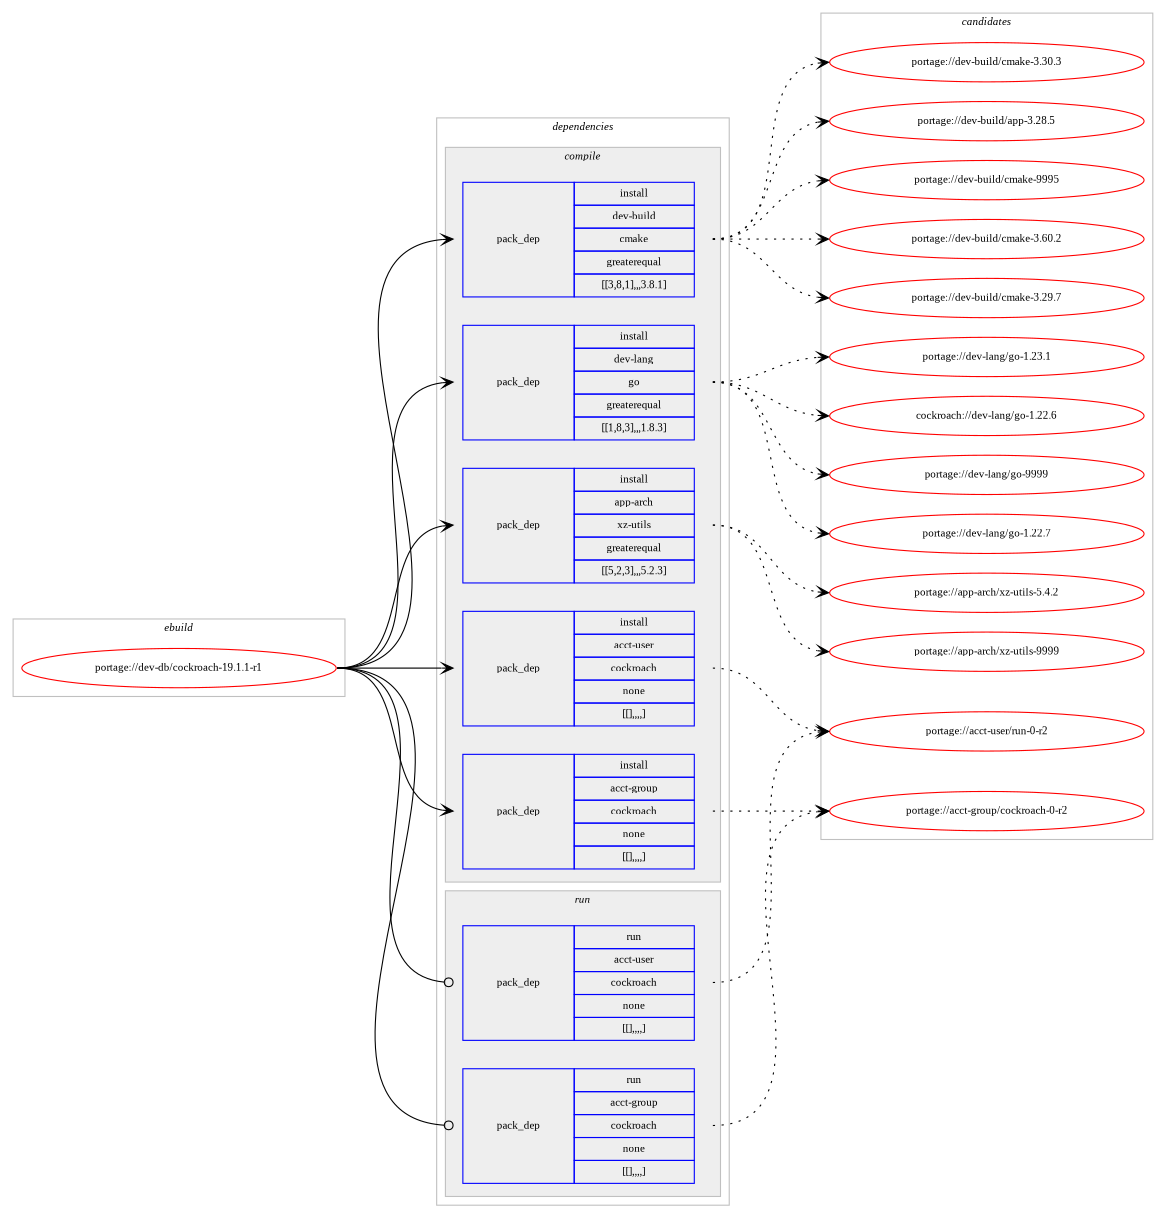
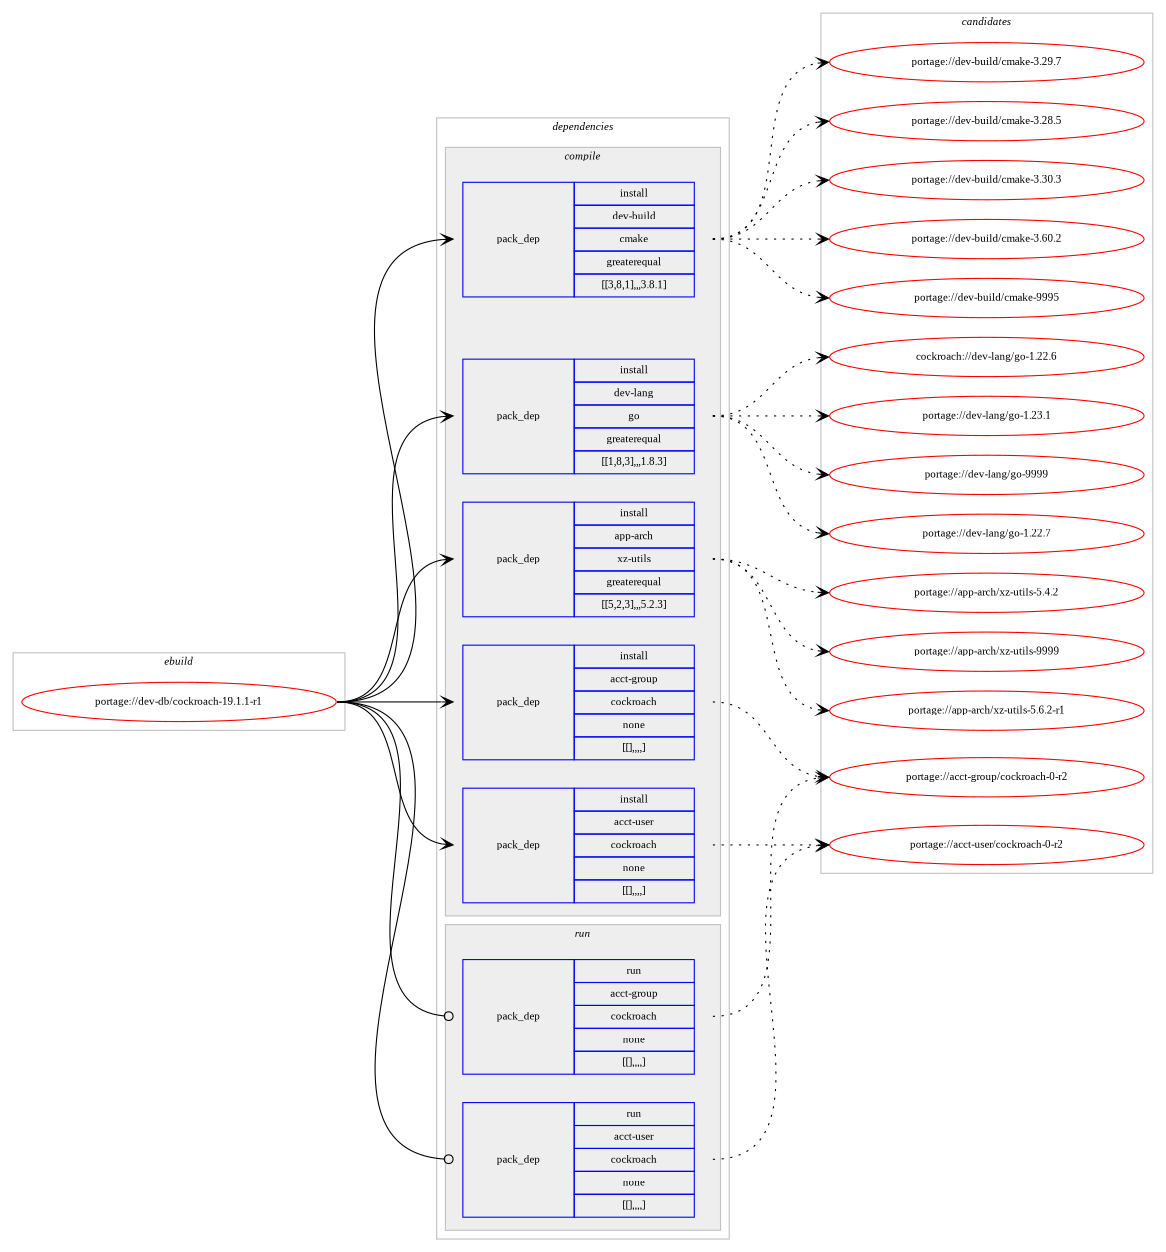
  digraph {
    compound=true
    concentrate=true
    fontname="Liberation Serif"
    fontsize=10
    newrank=true
    rankdir=LR
    ranksep=1.5
    node [color=red fontname="Liberation Serif" fontsize=10]
    edge [arrowhead=vee fontname="Liberation Serif" headport=w style=dotted tailport=e weight=100]
    n1 [label="portage://dev-db/cockroach-19.1.1-r1" width=4]
    n2 [color=blue label=<<TABLE BORDER="0" CELLBORDER="1" CELLSPACING="0" CELLPADDING="4" WIDTH="220"><TR><TD ROWSPAN="6" CELLPADDING="30">pack_dep</TD></TR><TR><TD WIDTH="110">install</TD></TR><TR><TD>acct-group</TD></TR><TR><TD>cockroach</TD></TR><TR><TD>none</TD></TR><TR><TD>[[],,,,]</TD></TR></TABLE>> shape=none]
    n3 [color=blue label=<<TABLE BORDER="0" CELLBORDER="1" CELLSPACING="0" CELLPADDING="4" WIDTH="220"><TR><TD ROWSPAN="6" CELLPADDING="30">pack_dep</TD></TR><TR><TD WIDTH="110">install</TD></TR><TR><TD>acct-user</TD></TR><TR><TD>cockroach</TD></TR><TR><TD>none</TD></TR><TR><TD>[[],,,,]</TD></TR></TABLE>> shape=none]
    n4 [color=blue label=<<TABLE BORDER="0" CELLBORDER="1" CELLSPACING="0" CELLPADDING="4" WIDTH="220"><TR><TD ROWSPAN="6" CELLPADDING="30">pack_dep</TD></TR><TR><TD WIDTH="110">install</TD></TR><TR><TD>app-arch</TD></TR><TR><TD>xz-utils</TD></TR><TR><TD>greaterequal</TD></TR><TR><TD>[[5,2,3],,,5.2.3]</TD></TR></TABLE>> shape=none]
    n5 [color=blue label=<<TABLE BORDER="0" CELLBORDER="1" CELLSPACING="0" CELLPADDING="4" WIDTH="220"><TR><TD ROWSPAN="6" CELLPADDING="30">pack_dep</TD></TR><TR><TD WIDTH="110">install</TD></TR><TR><TD>dev-build</TD></TR><TR><TD>cmake</TD></TR><TR><TD>greaterequal</TD></TR><TR><TD>[[3,8,1],,,3.8.1]</TD></TR></TABLE>> shape=none]
    n6 [color=blue label=<<TABLE BORDER="0" CELLBORDER="1" CELLSPACING="0" CELLPADDING="4" WIDTH="220"><TR><TD ROWSPAN="6" CELLPADDING="30">pack_dep</TD></TR><TR><TD WIDTH="110">install</TD></TR><TR><TD>dev-lang</TD></TR><TR><TD>go</TD></TR><TR><TD>greaterequal</TD></TR><TR><TD>[[1,8,3],,,1.8.3]</TD></TR></TABLE>> shape=none]
    n7 [color=blue label=<<TABLE BORDER="0" CELLBORDER="1" CELLSPACING="0" CELLPADDING="4" WIDTH="220"><TR><TD ROWSPAN="6" CELLPADDING="30">pack_dep</TD></TR><TR><TD WIDTH="110">run</TD></TR><TR><TD>acct-group</TD></TR><TR><TD>cockroach</TD></TR><TR><TD>none</TD></TR><TR><TD>[[],,,,]</TD></TR></TABLE>> shape=none]
    n8 [color=blue label=<<TABLE BORDER="0" CELLBORDER="1" CELLSPACING="0" CELLPADDING="4" WIDTH="220"><TR><TD ROWSPAN="6" CELLPADDING="30">pack_dep</TD></TR><TR><TD WIDTH="110">run</TD></TR><TR><TD>acct-user</TD></TR><TR><TD>cockroach</TD></TR><TR><TD>none</TD></TR><TR><TD>[[],,,,]</TD></TR></TABLE>> shape=none]
    n9 [label="portage://acct-group/cockroach-0-r2" width=4]
-   n10 [label="portage://acct-user/run-0-r2" width=4]
+   n10 [label="portage://acct-user/cockroach-0-r2" width=4]
    n11 [label="portage://app-arch/xz-utils-9999" width=4]
+   n12 [label="portage://app-arch/xz-utils-5.6.2-r1" width=4]
    n13 [label="portage://app-arch/xz-utils-5.4.2" width=4]
    n14 [label="portage://dev-build/cmake-9995" width=4]
    n15 [label="portage://dev-build/cmake-3.30.3" width=4]
    n16 [label="portage://dev-build/cmake-3.60.2" width=4]
    n17 [label="portage://dev-build/cmake-3.29.7" width=4]
-   n18 [label="portage://dev-build/app-3.28.5" width=4]
+   n18 [label="portage://dev-build/cmake-3.28.5" width=4]
    n19 [label="portage://dev-lang/go-9999" width=4]
    n20 [label="portage://dev-lang/go-1.23.1" width=4]
    n21 [label="portage://dev-lang/go-1.22.7" width=4]
    n22 [label="cockroach://dev-lang/go-1.22.6" width=4]
    subgraph cluster_1 {
      color=gray
      label=<<i>ebuild</i>>
      n1
    }
    subgraph cluster_2 {
      color=gray
      label=<<i>dependencies</i>>
      subgraph cluster_3 {
        color=gray
        fillcolor="#eeeeee"
        label=<<i>compile</i>>
        style=filled
        subgraph sub_4 {
          color=gray
          fillcolor="#eeeeee"
          label=<<i>compile</i>>
          style=filled
          n2
        }
        subgraph sub_5 {
          color=gray
          fillcolor="#eeeeee"
          label=<<i>compile</i>>
          style=filled
          n3
        }
        subgraph sub_6 {
          color=gray
          fillcolor="#eeeeee"
          label=<<i>compile</i>>
          style=filled
          n4
        }
        subgraph sub_7 {
          color=gray
          fillcolor="#eeeeee"
          label=<<i>compile</i>>
          style=filled
          n5
        }
        subgraph sub_8 {
          color=gray
          fillcolor="#eeeeee"
          label=<<i>compile</i>>
          style=filled
          n6
        }
      }
      subgraph cluster_9 {
        color=gray
        fillcolor="#eeeeee"
        label=<<i>compile and run</i>>
        style=filled
      }
      subgraph cluster_10 {
        color=gray
        fillcolor="#eeeeee"
        label=<<i>run</i>>
        style=filled
        subgraph sub_11 {
          color=gray
          fillcolor="#eeeeee"
          label=<<i>run</i>>
          style=filled
          n7
        }
        subgraph sub_12 {
          color=gray
          fillcolor="#eeeeee"
          label=<<i>run</i>>
          style=filled
          n8
        }
      }
    }
    subgraph cluster_13 {
      color=gray
      label=<<i>candidates</i>>
      rank=same
      subgraph sub_14 {
        color=black
        label=<<i>candidates</i>>
        nodesep=1
        rank=same
        n9
      }
      subgraph sub_15 {
        color=black
        label=<<i>candidates</i>>
        nodesep=1
        rank=same
        n10
      }
      subgraph sub_16 {
        color=black
        label=<<i>candidates</i>>
        nodesep=1
        rank=same
        n11
+       n12
        n13
      }
      subgraph sub_17 {
        color=black
        label=<<i>candidates</i>>
        nodesep=1
        rank=same
        n14
        n15
        n16
        n17
        n18
      }
      subgraph sub_18 {
        color=black
        label=<<i>candidates</i>>
        nodesep=1
        rank=same
        n19
        n20
        n21
        n22
      }
      subgraph sub_19 {
        color=black
        label=<<i>candidates</i>>
        nodesep=1
        rank=same
        n9
      }
      subgraph sub_20 {
        color=black
        label=<<i>candidates</i>>
        nodesep=1
        rank=same
        n10
      }
    }
    n1 -> n2 [style=solid weight=20]
    n1 -> n3 [style=solid weight=20]
    n1 -> n4 [style=solid weight=20]
    n1 -> n5 [style=solid weight=20]
    n1 -> n6 [style=solid weight=20]
    n1 -> n7 [arrowhead=odot style=solid weight=20]
    n1 -> n8 [arrowhead=odot style=solid weight=20]
    n2 -> n9
    n3 -> n10
    n4 -> n11
+   n4 -> n12
    n4 -> n13
    n5 -> n14
    n5 -> n15
    n5 -> n16
    n5 -> n17
    n5 -> n18
    n6 -> n19
    n6 -> n20
    n6 -> n21
    n6 -> n22
    n7 -> n9
    n8 -> n10
  }
